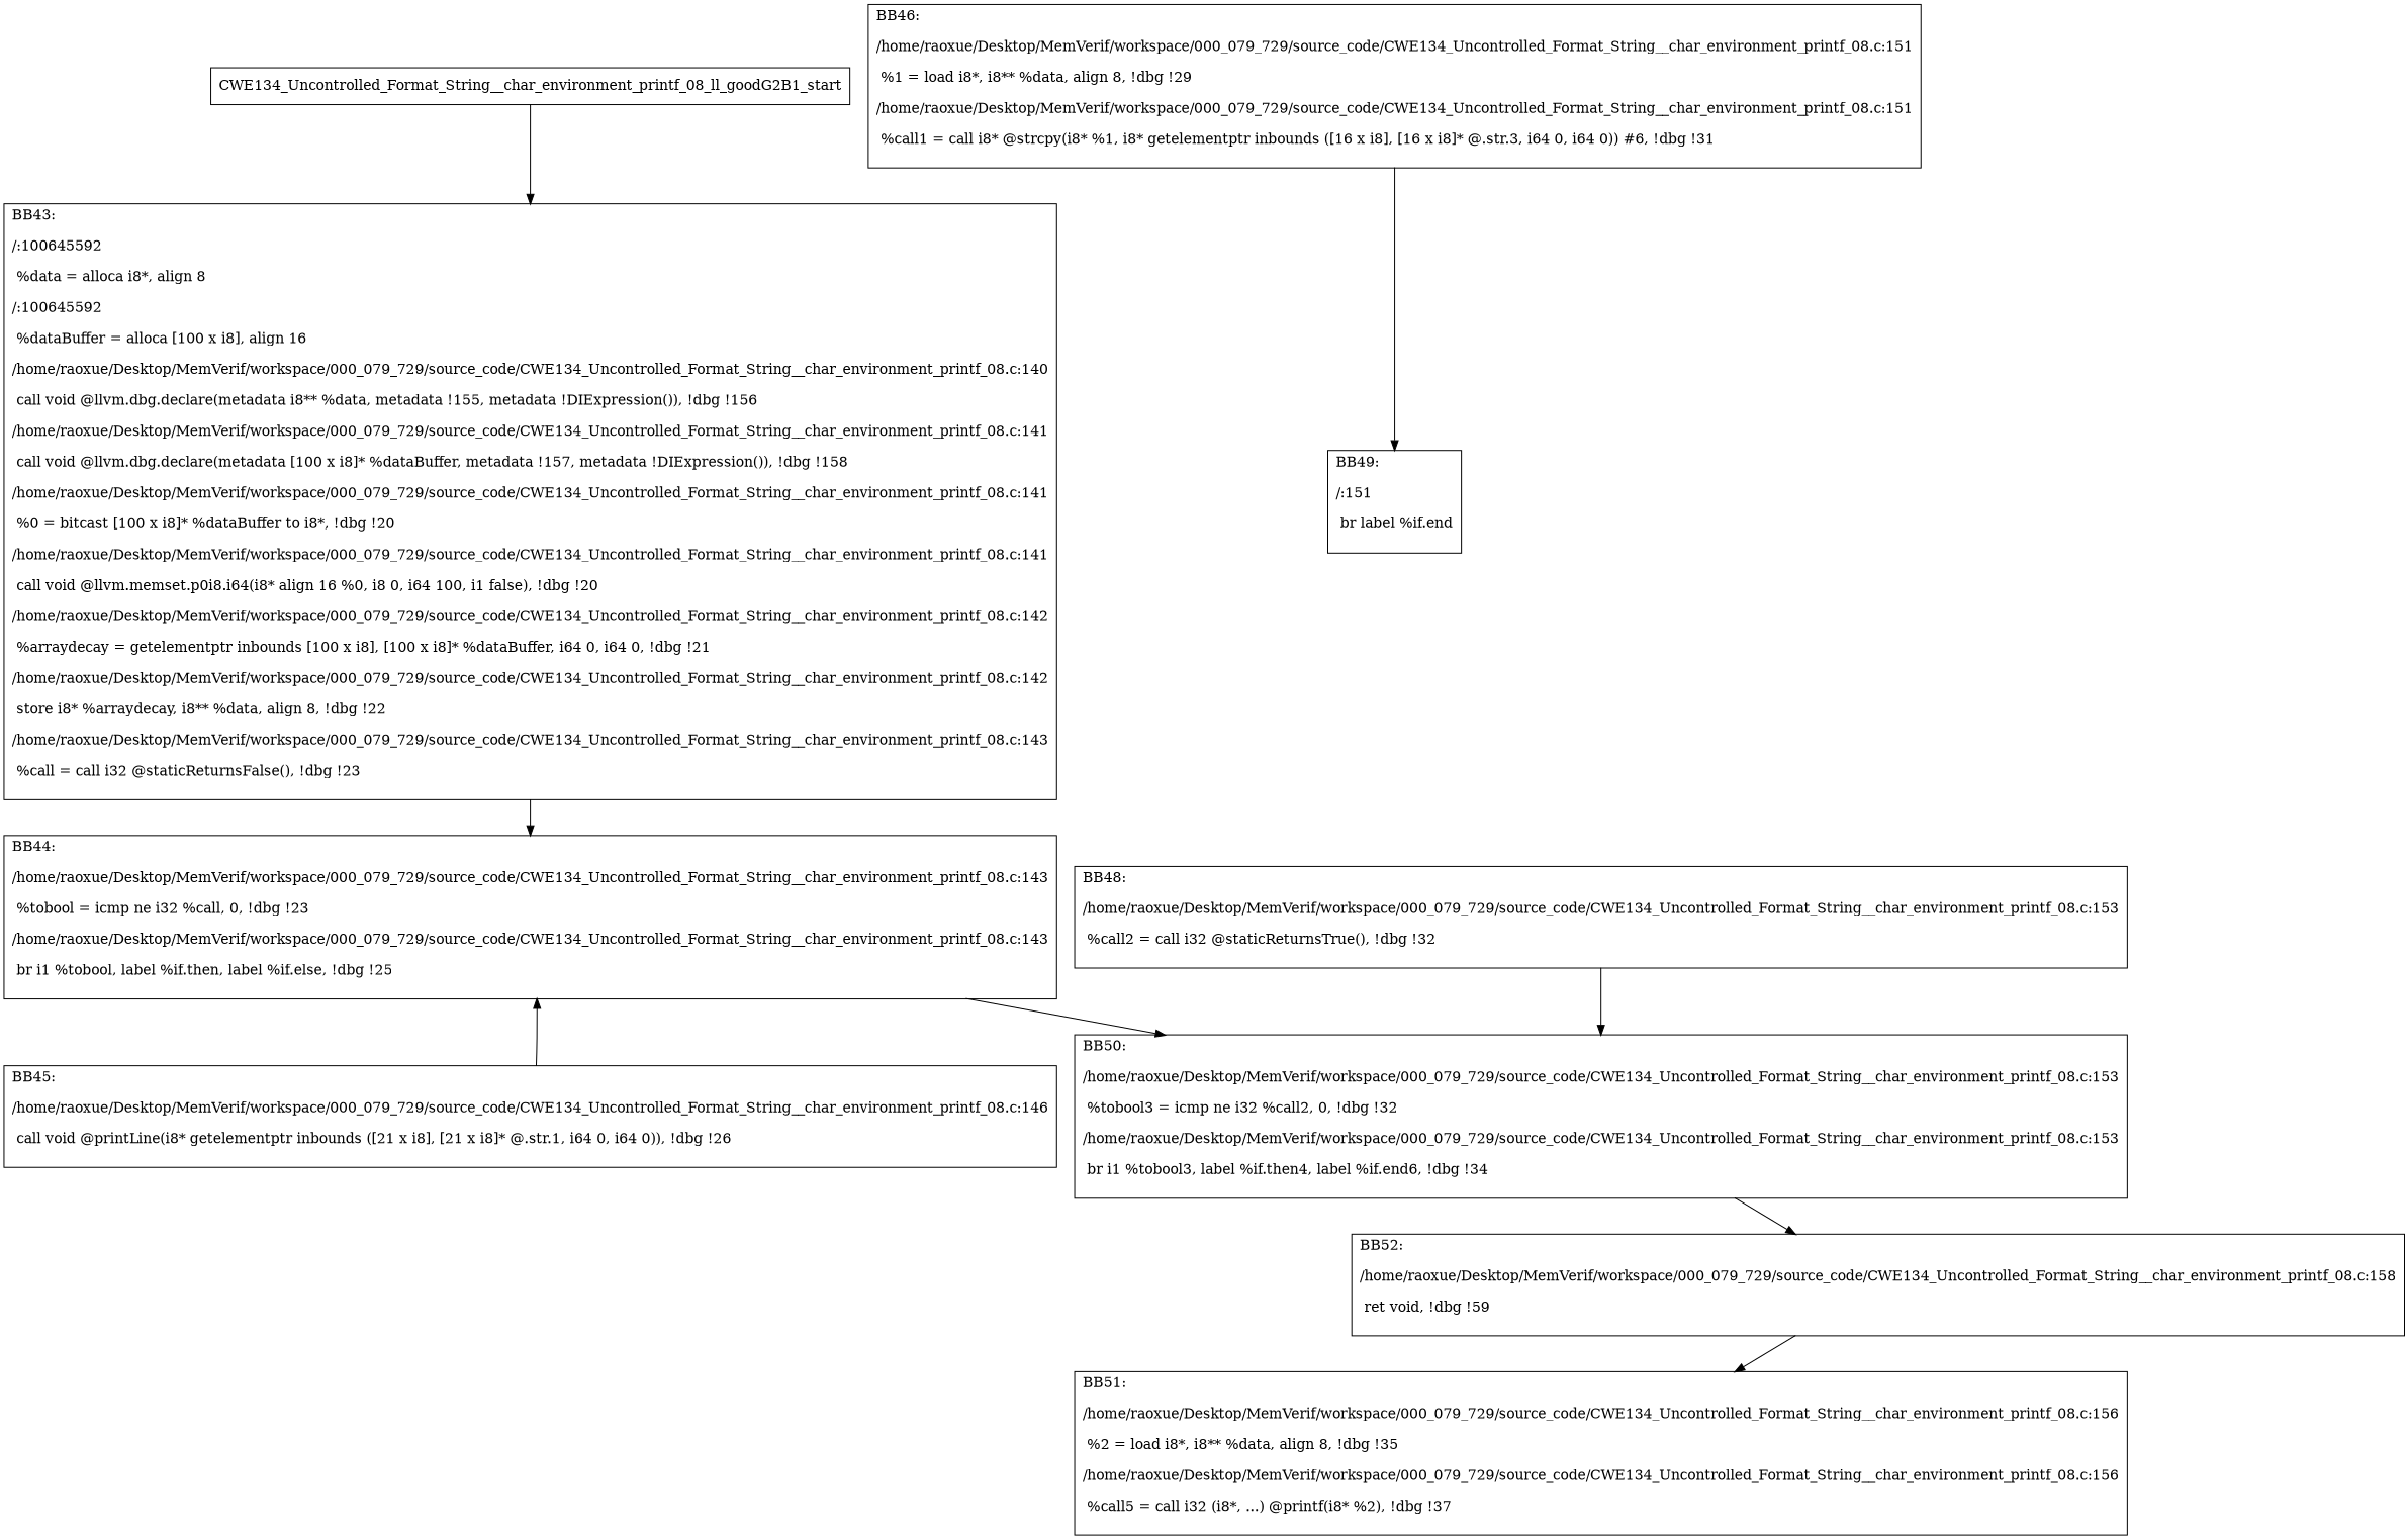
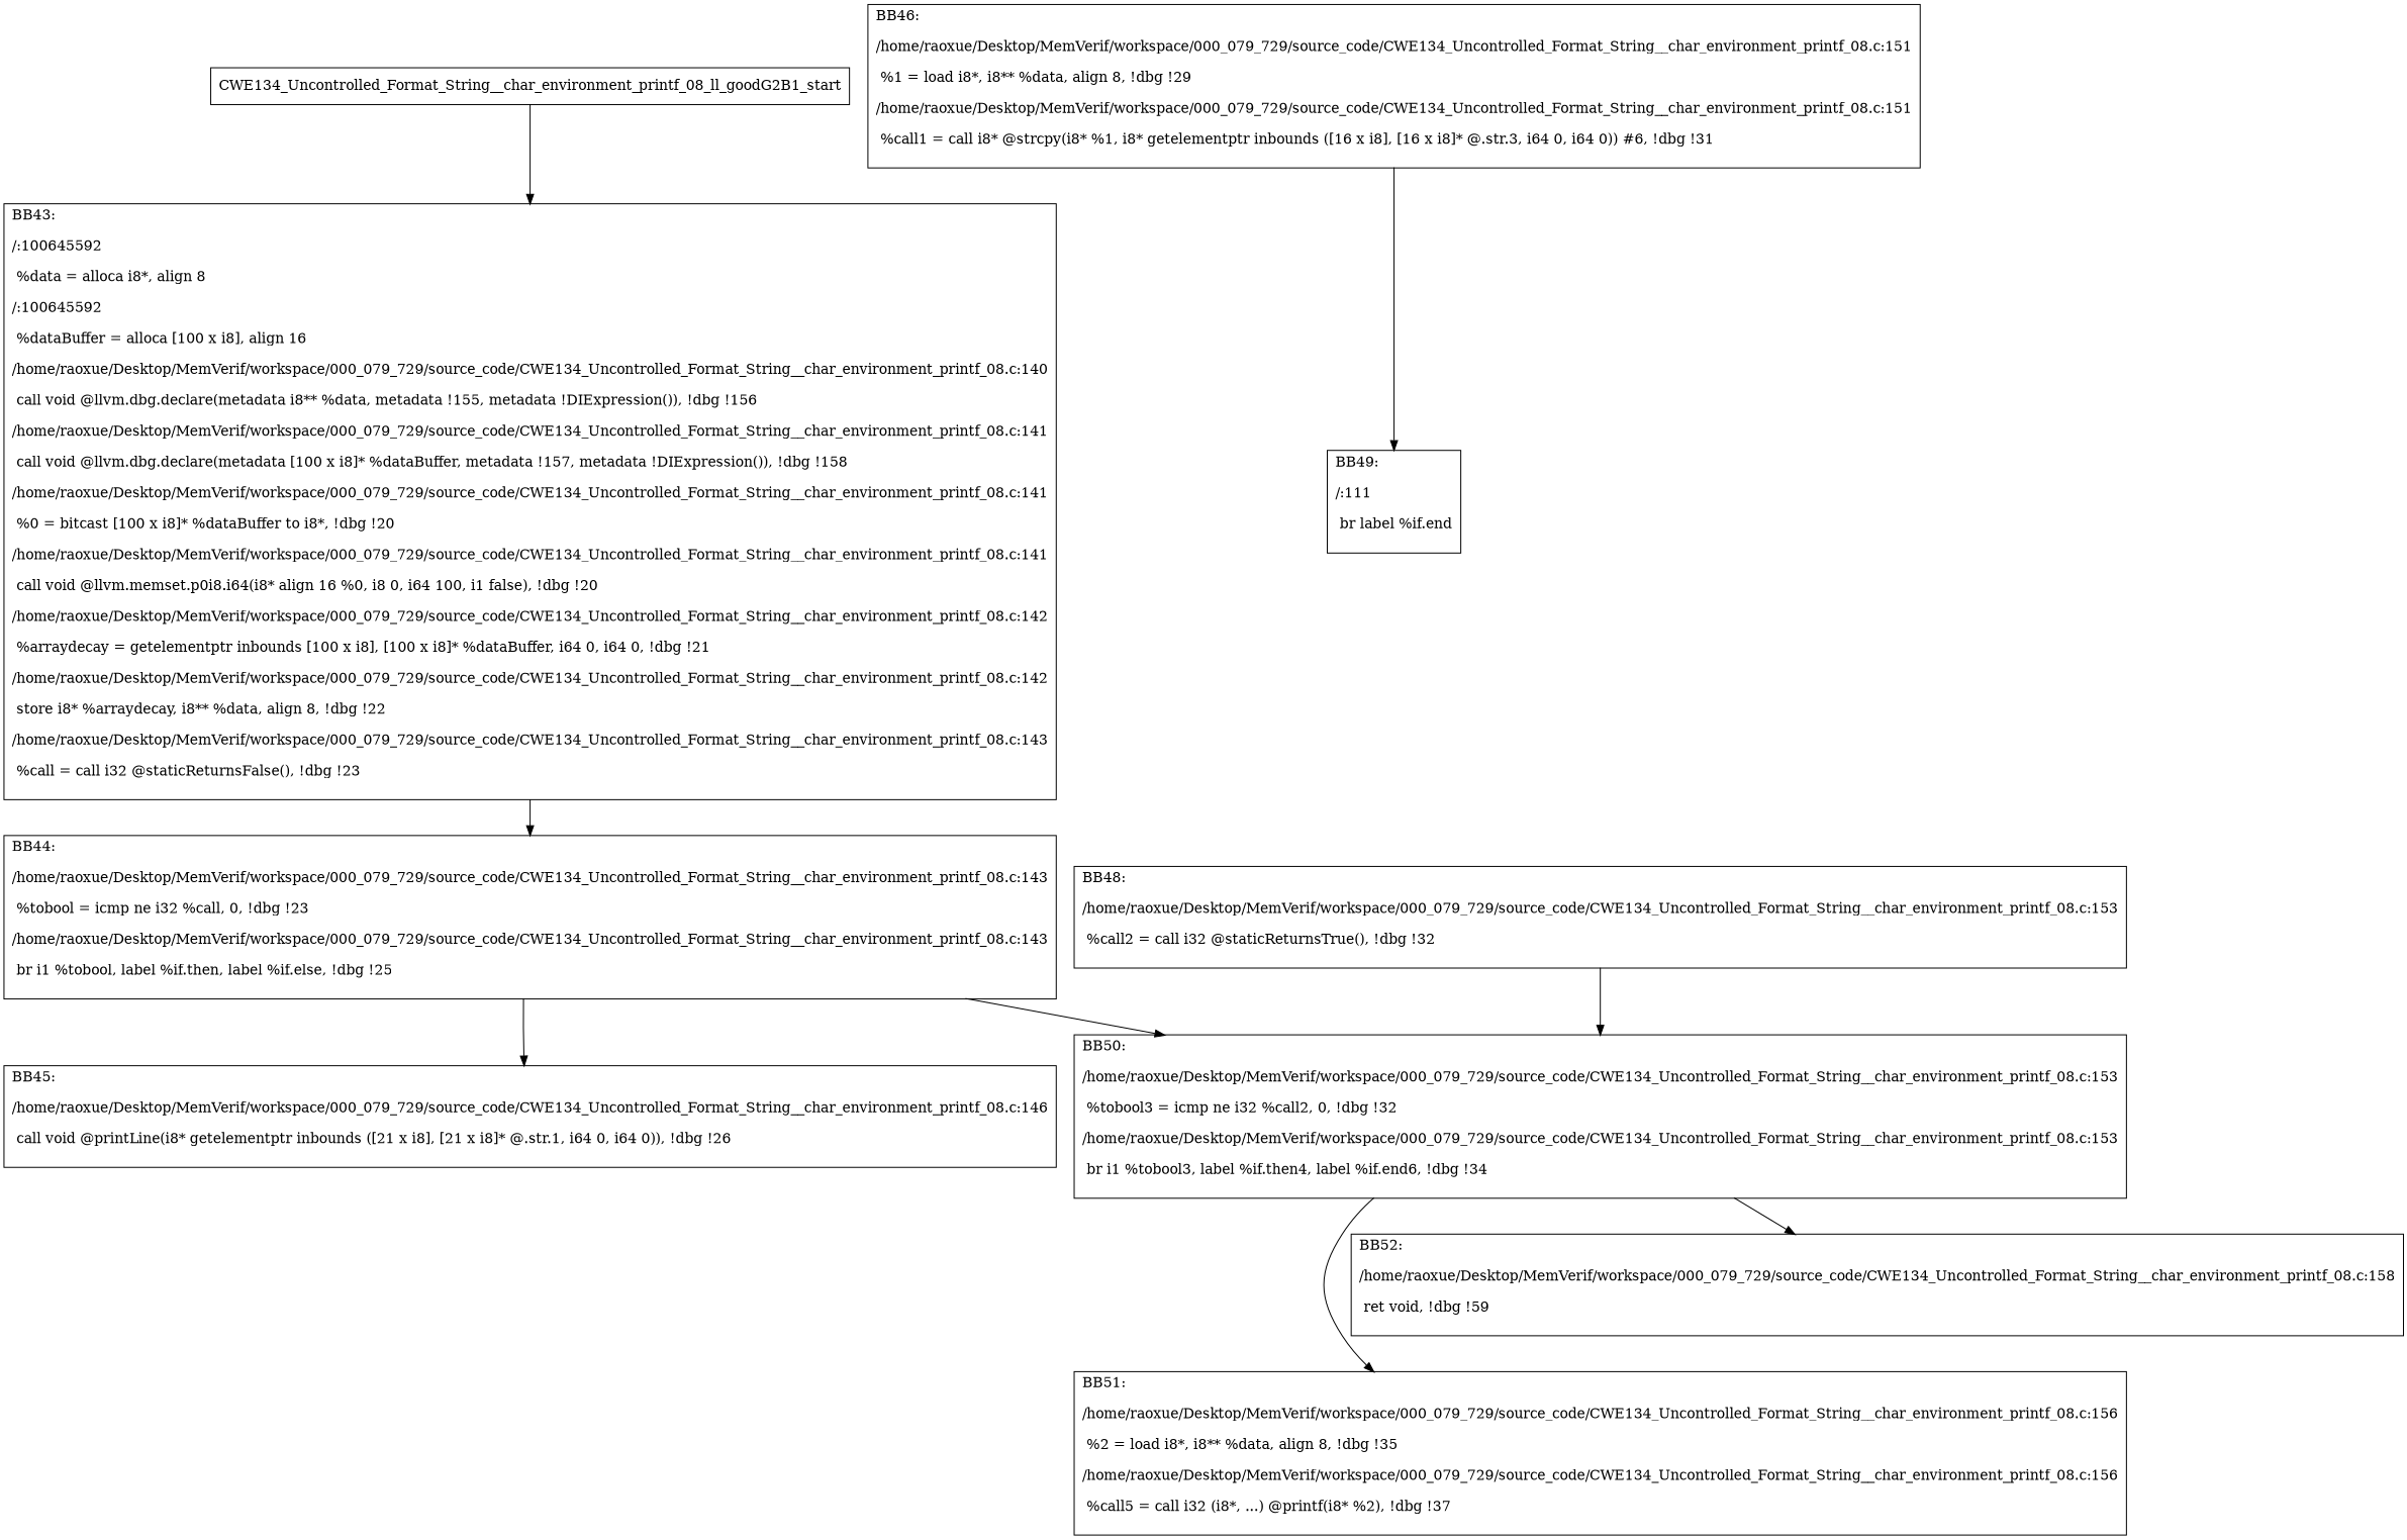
  digraph {
    node [shape=record]
    n1 [label="{CWE134_Uncontrolled_Format_String__char_environment_printf_08_ll_goodG2B1_start}"]
    n2 [label="{BB43:\l\l/:100645592\l\n  %data = alloca i8*, align 8\l\n/:100645592\l\n  %dataBuffer = alloca [100 x i8], align 16\l\n/home/raoxue/Desktop/MemVerif/workspace/000_079_729/source_code/CWE134_Uncontrolled_Format_String__char_environment_printf_08.c:140\l\n  call void @llvm.dbg.declare(metadata i8** %data, metadata !155, metadata !DIExpression()), !dbg !156\l\n/home/raoxue/Desktop/MemVerif/workspace/000_079_729/source_code/CWE134_Uncontrolled_Format_String__char_environment_printf_08.c:141\l\n  call void @llvm.dbg.declare(metadata [100 x i8]* %dataBuffer, metadata !157, metadata !DIExpression()), !dbg !158\l\n/home/raoxue/Desktop/MemVerif/workspace/000_079_729/source_code/CWE134_Uncontrolled_Format_String__char_environment_printf_08.c:141\l\n  %0 = bitcast [100 x i8]* %dataBuffer to i8*, !dbg !20\l\n/home/raoxue/Desktop/MemVerif/workspace/000_079_729/source_code/CWE134_Uncontrolled_Format_String__char_environment_printf_08.c:141\l\n  call void @llvm.memset.p0i8.i64(i8* align 16 %0, i8 0, i64 100, i1 false), !dbg !20\l\n/home/raoxue/Desktop/MemVerif/workspace/000_079_729/source_code/CWE134_Uncontrolled_Format_String__char_environment_printf_08.c:142\l\n  %arraydecay = getelementptr inbounds [100 x i8], [100 x i8]* %dataBuffer, i64 0, i64 0, !dbg !21\l\n/home/raoxue/Desktop/MemVerif/workspace/000_079_729/source_code/CWE134_Uncontrolled_Format_String__char_environment_printf_08.c:142\l\n  store i8* %arraydecay, i8** %data, align 8, !dbg !22\l\n/home/raoxue/Desktop/MemVerif/workspace/000_079_729/source_code/CWE134_Uncontrolled_Format_String__char_environment_printf_08.c:143\l\n  %call = call i32 @staticReturnsFalse(), !dbg !23\l\n}"]
    n3 [label="{BB44:\l\l/home/raoxue/Desktop/MemVerif/workspace/000_079_729/source_code/CWE134_Uncontrolled_Format_String__char_environment_printf_08.c:143\l\n  %tobool = icmp ne i32 %call, 0, !dbg !23\l\n/home/raoxue/Desktop/MemVerif/workspace/000_079_729/source_code/CWE134_Uncontrolled_Format_String__char_environment_printf_08.c:143\l\n  br i1 %tobool, label %if.then, label %if.else, !dbg !25\l\n}"]
    n4 [label="{BB45:\l\l/home/raoxue/Desktop/MemVerif/workspace/000_079_729/source_code/CWE134_Uncontrolled_Format_String__char_environment_printf_08.c:146\l\n  call void @printLine(i8* getelementptr inbounds ([21 x i8], [21 x i8]* @.str.1, i64 0, i64 0)), !dbg !26\l\n}"]
    n5 [label="{BB50:\l\l/home/raoxue/Desktop/MemVerif/workspace/000_079_729/source_code/CWE134_Uncontrolled_Format_String__char_environment_printf_08.c:153\l\n  %tobool3 = icmp ne i32 %call2, 0, !dbg !32\l\n/home/raoxue/Desktop/MemVerif/workspace/000_079_729/source_code/CWE134_Uncontrolled_Format_String__char_environment_printf_08.c:153\l\n  br i1 %tobool3, label %if.then4, label %if.end6, !dbg !34\l\n}"]
    n6 [label="{BB46:\l\l/home/raoxue/Desktop/MemVerif/workspace/000_079_729/source_code/CWE134_Uncontrolled_Format_String__char_environment_printf_08.c:151\l\n  %1 = load i8*, i8** %data, align 8, !dbg !29\l\n/home/raoxue/Desktop/MemVerif/workspace/000_079_729/source_code/CWE134_Uncontrolled_Format_String__char_environment_printf_08.c:151\l\n  %call1 = call i8* @strcpy(i8* %1, i8* getelementptr inbounds ([16 x i8], [16 x i8]* @.str.3, i64 0, i64 0)) #6, !dbg !31\l\n}"]
-   n7 [label="{BB49:\l\l/:151\l\n  br label %if.end\l\n}"]
+   n7 [label="{BB49:\l\l/:111\l\n  br label %if.end\l\n}"]
    n8 [label="{BB48:\l\l/home/raoxue/Desktop/MemVerif/workspace/000_079_729/source_code/CWE134_Uncontrolled_Format_String__char_environment_printf_08.c:153\l\n  %call2 = call i32 @staticReturnsTrue(), !dbg !32\l\n}"]
    n9 [label="{BB51:\l\l/home/raoxue/Desktop/MemVerif/workspace/000_079_729/source_code/CWE134_Uncontrolled_Format_String__char_environment_printf_08.c:156\l\n  %2 = load i8*, i8** %data, align 8, !dbg !35\l\n/home/raoxue/Desktop/MemVerif/workspace/000_079_729/source_code/CWE134_Uncontrolled_Format_String__char_environment_printf_08.c:156\l\n  %call5 = call i32 (i8*, ...) @printf(i8* %2), !dbg !37\l\n}"]
    n10 [label="{BB52:\l\l/home/raoxue/Desktop/MemVerif/workspace/000_079_729/source_code/CWE134_Uncontrolled_Format_String__char_environment_printf_08.c:158\l\n  ret void, !dbg !59\l\n}"]
    n1 -> n2
    n2 -> n3
-   n4 -> n3
+   n3 -> n4
    n3 -> n5
-   n10 -> n9
+   n5 -> n9
    n5 -> n10
    n6 -> n7
    n8 -> n5
  }
